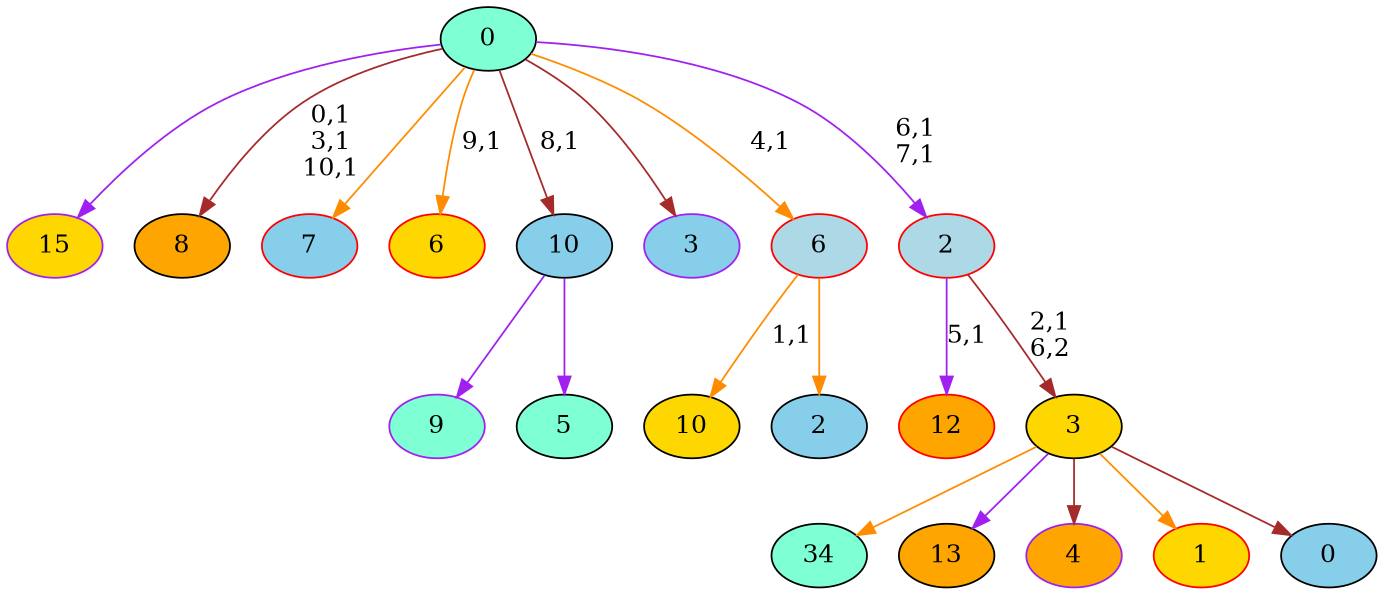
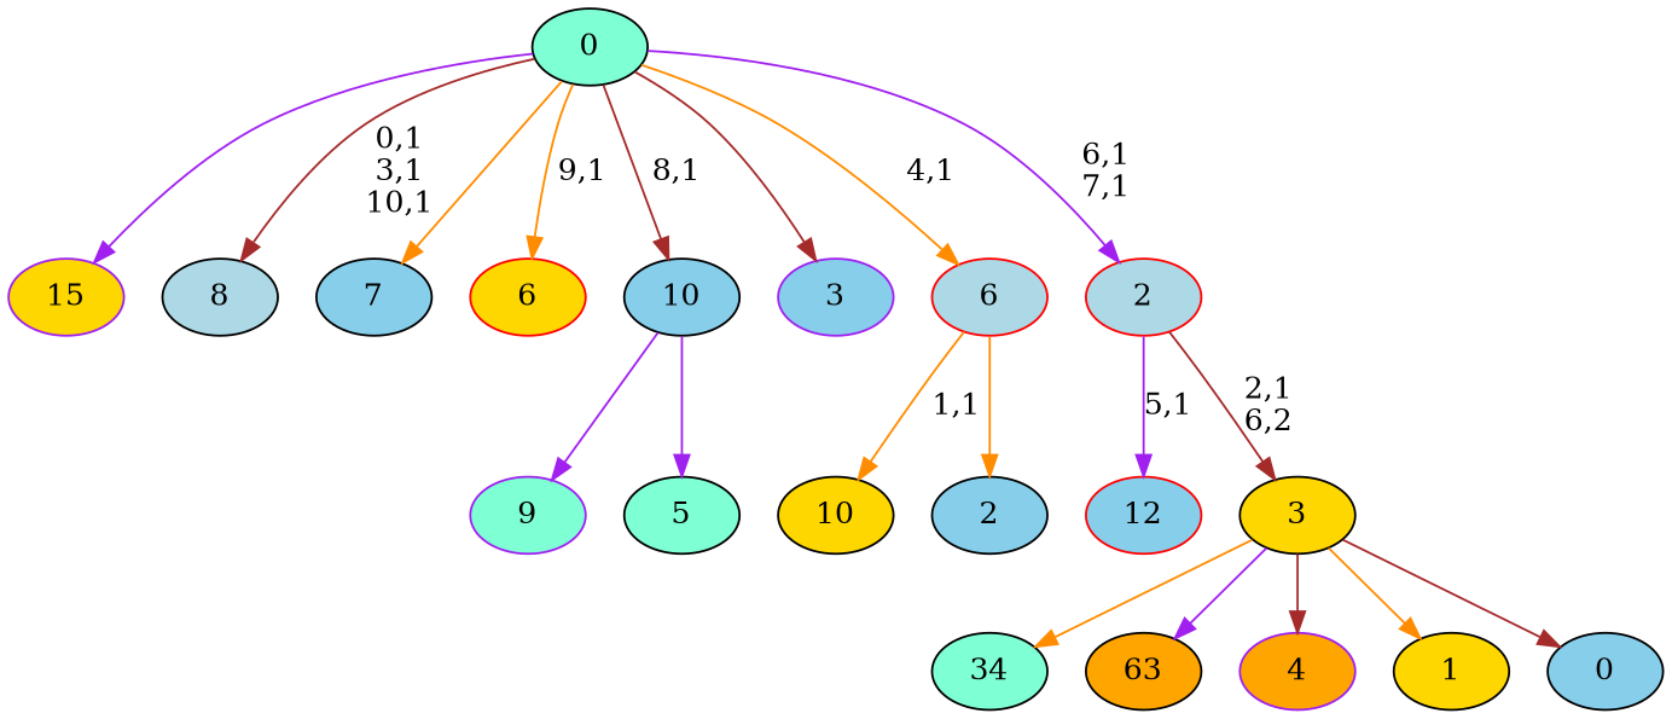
  digraph {
    node [color=black fillcolor=skyblue style=filled]
    edge [color=darkorange]
    n1 [fillcolor=aquamarine label=34]
-   n2 [fillcolor=orange label=13]
-   n3 [color=red fillcolor=orange label=12]
+   n2 [fillcolor=orange label=63]
+   n3 [color=red label=12]
    n4 [color=purple fillcolor=gold label=15]
    n5 [fillcolor=gold label=10]
    n6 [color=purple fillcolor=aquamarine label=9]
-   n7 [fillcolor=orange label=8]
-   n8 [color=red label=7]
+   n7 [fillcolor=lightblue label=8]
+   n8 [label=7]
    n9 [color=red fillcolor=gold label=6]
    n10 [fillcolor=aquamarine label=5]
    10
    n12 [color=purple fillcolor=orange label=4]
    n13 [color=purple label=3]
    n14 [label=2]
    6 [color=red fillcolor=lightblue]
-   n16 [color=red fillcolor=gold label=1]
+   n16 [fillcolor=gold label=1]
    n17 [label=0]
    3 [fillcolor=gold]
    2 [color=red fillcolor=lightblue]
    0 [fillcolor=aquamarine]
    10 -> n6 [color=purple]
    10 -> n10 [color=purple]
    6 -> n5 [label="1,1"]
    6 -> n14
    3 -> n1
    3 -> n2 [color=purple]
    3 -> n12 [color=brown]
    3 -> n16
    3 -> n17 [color=brown]
    2 -> n3 [color=purple label="5,1"]
    2 -> 3 [color=brown label="2,1\n6,2"]
    0 -> n4 [color=purple]
    0 -> n7 [color=brown label="0,1\n3,1\n10,1"]
    0 -> n8
    0 -> n9 [label="9,1"]
    0 -> 10 [color=brown label="8,1"]
    0 -> n13 [color=brown]
    0 -> 6 [label="4,1"]
    0 -> 2 [color=purple label="6,1\n7,1"]
  }
